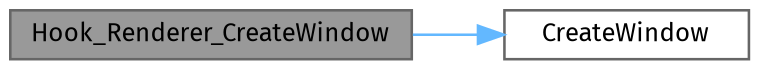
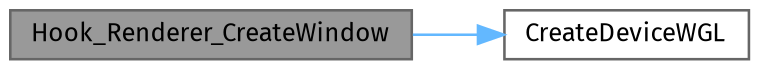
  digraph {
    rankdir=LR
    fontname="Fira Sans"
    node [fontname="Fira Sans" fontsize=10 shape=box style=filled]
    n1 [color=gray40 fillcolor=grey60 fontcolor=black height=0.2 label=Hook_Renderer_CreateWindow width=0.4]
-   n2 [color=grey40 fillcolor=white height=0.2 label=CreateWindow width=0.4]
+   n2 [color=grey40 fillcolor=white height=0.2 label=CreateDeviceWGL width=0.4]
    n1 -> n2 [color=steelblue1 fontname="Fira Sans" fontsize=10 labelfontname=Helvetica labelfontsize=10 style=solid]
  }
